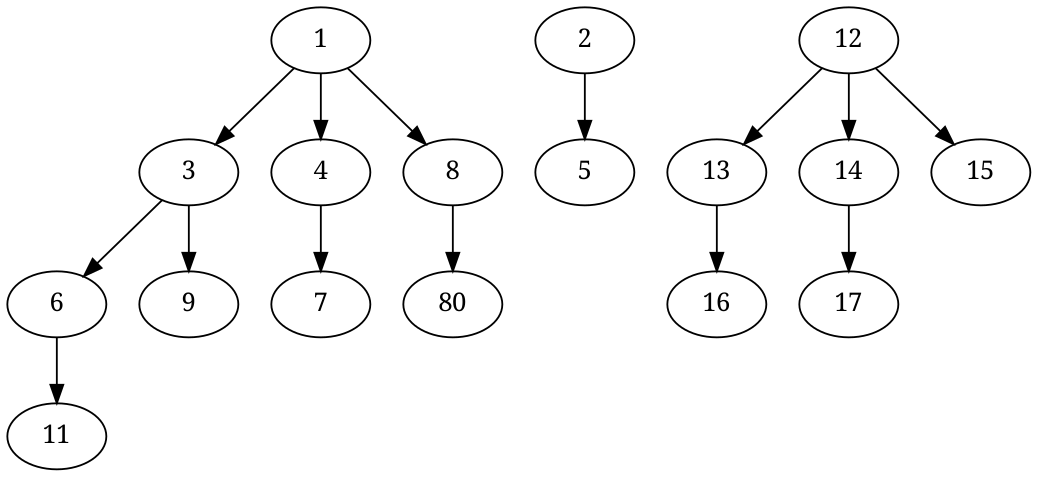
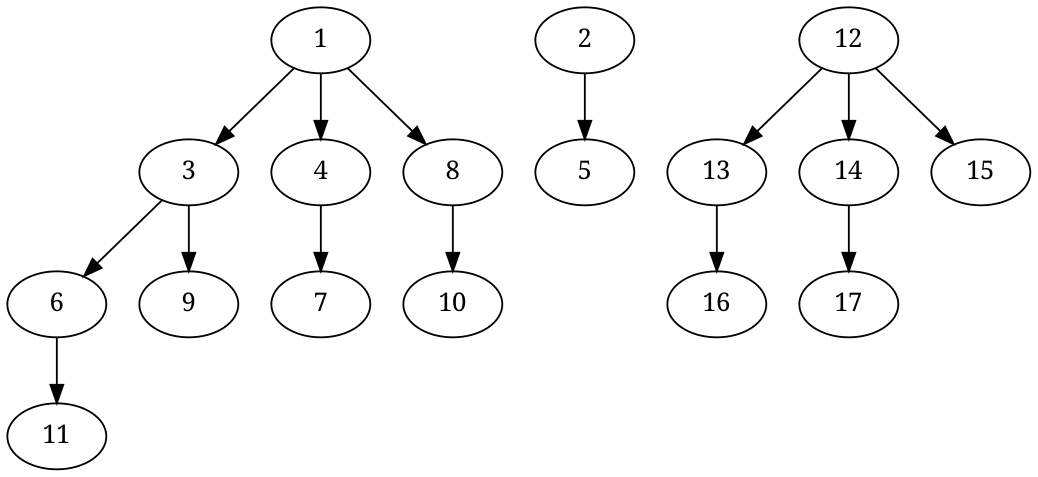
  digraph {
    fontname="Noto Serif"
    node [alpha=0.11 fontname="Noto Serif"]
    edge [fontname="Noto Serif"]
    1 [alpha=0.03 expect_size=1350706699310128]
    3 [expect_size=29266703156296]
    4 [alpha=0.15 expect_size=14640953490931712]
    8 [expect_size=4697742798602195]
    6 [alpha=0.12 expect_size=20703255293095804]
    9 [alpha=0.13 expect_size=19450469877019972]
    7 [expect_size=30069195490962]
    11 [alpha=0.02 expect_size=1155393703086856]
-   10 [alpha=0.13 expect_size=216386925374945 label=80]
+   10 [alpha=0.13 expect_size=216386925374945]
    2 [alpha=0.03 expect_size=6841197275940687]
    5 [alpha=0.10 expect_size=333716282819642]
    12 [alpha=0.16 expect_size=589050605216771]
    13 [alpha=0.16 expect_size=1629295023775974]
    14 [expect_size=532053554811109376]
    15 [alpha=0.13 expect_size=94737474076636]
    16 [alpha=0.03 expect_size=248938894341439488]
    17 [alpha=0.19 expect_size=437431952262299648]
    1 -> 3
    1 -> 4
    1 -> 8
    3 -> 6
    3 -> 9
    4 -> 7
    8 -> 10
    6 -> 11
    2 -> 5
    12 -> 13
    12 -> 14
    12 -> 15
    13 -> 16
    14 -> 17
  }
